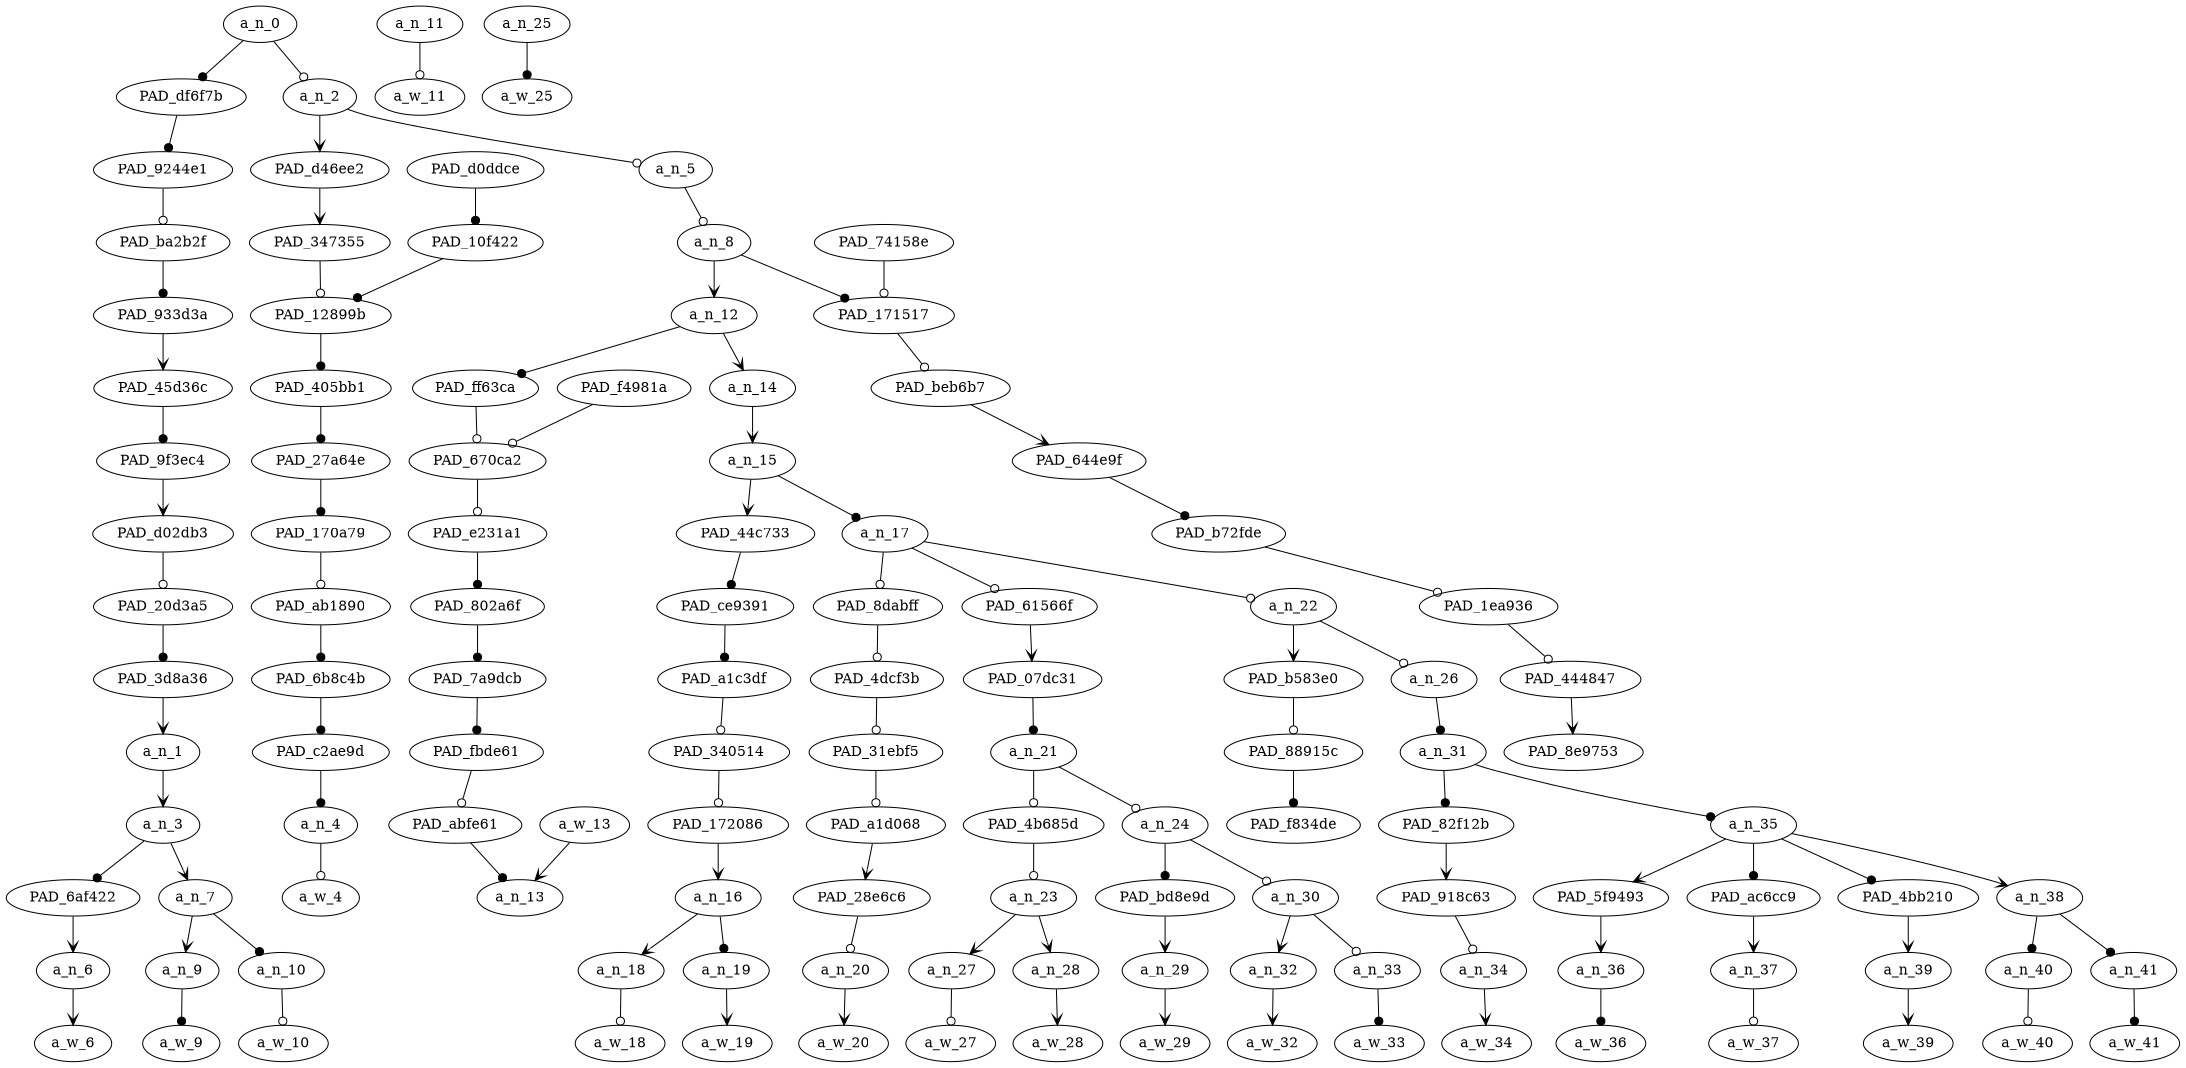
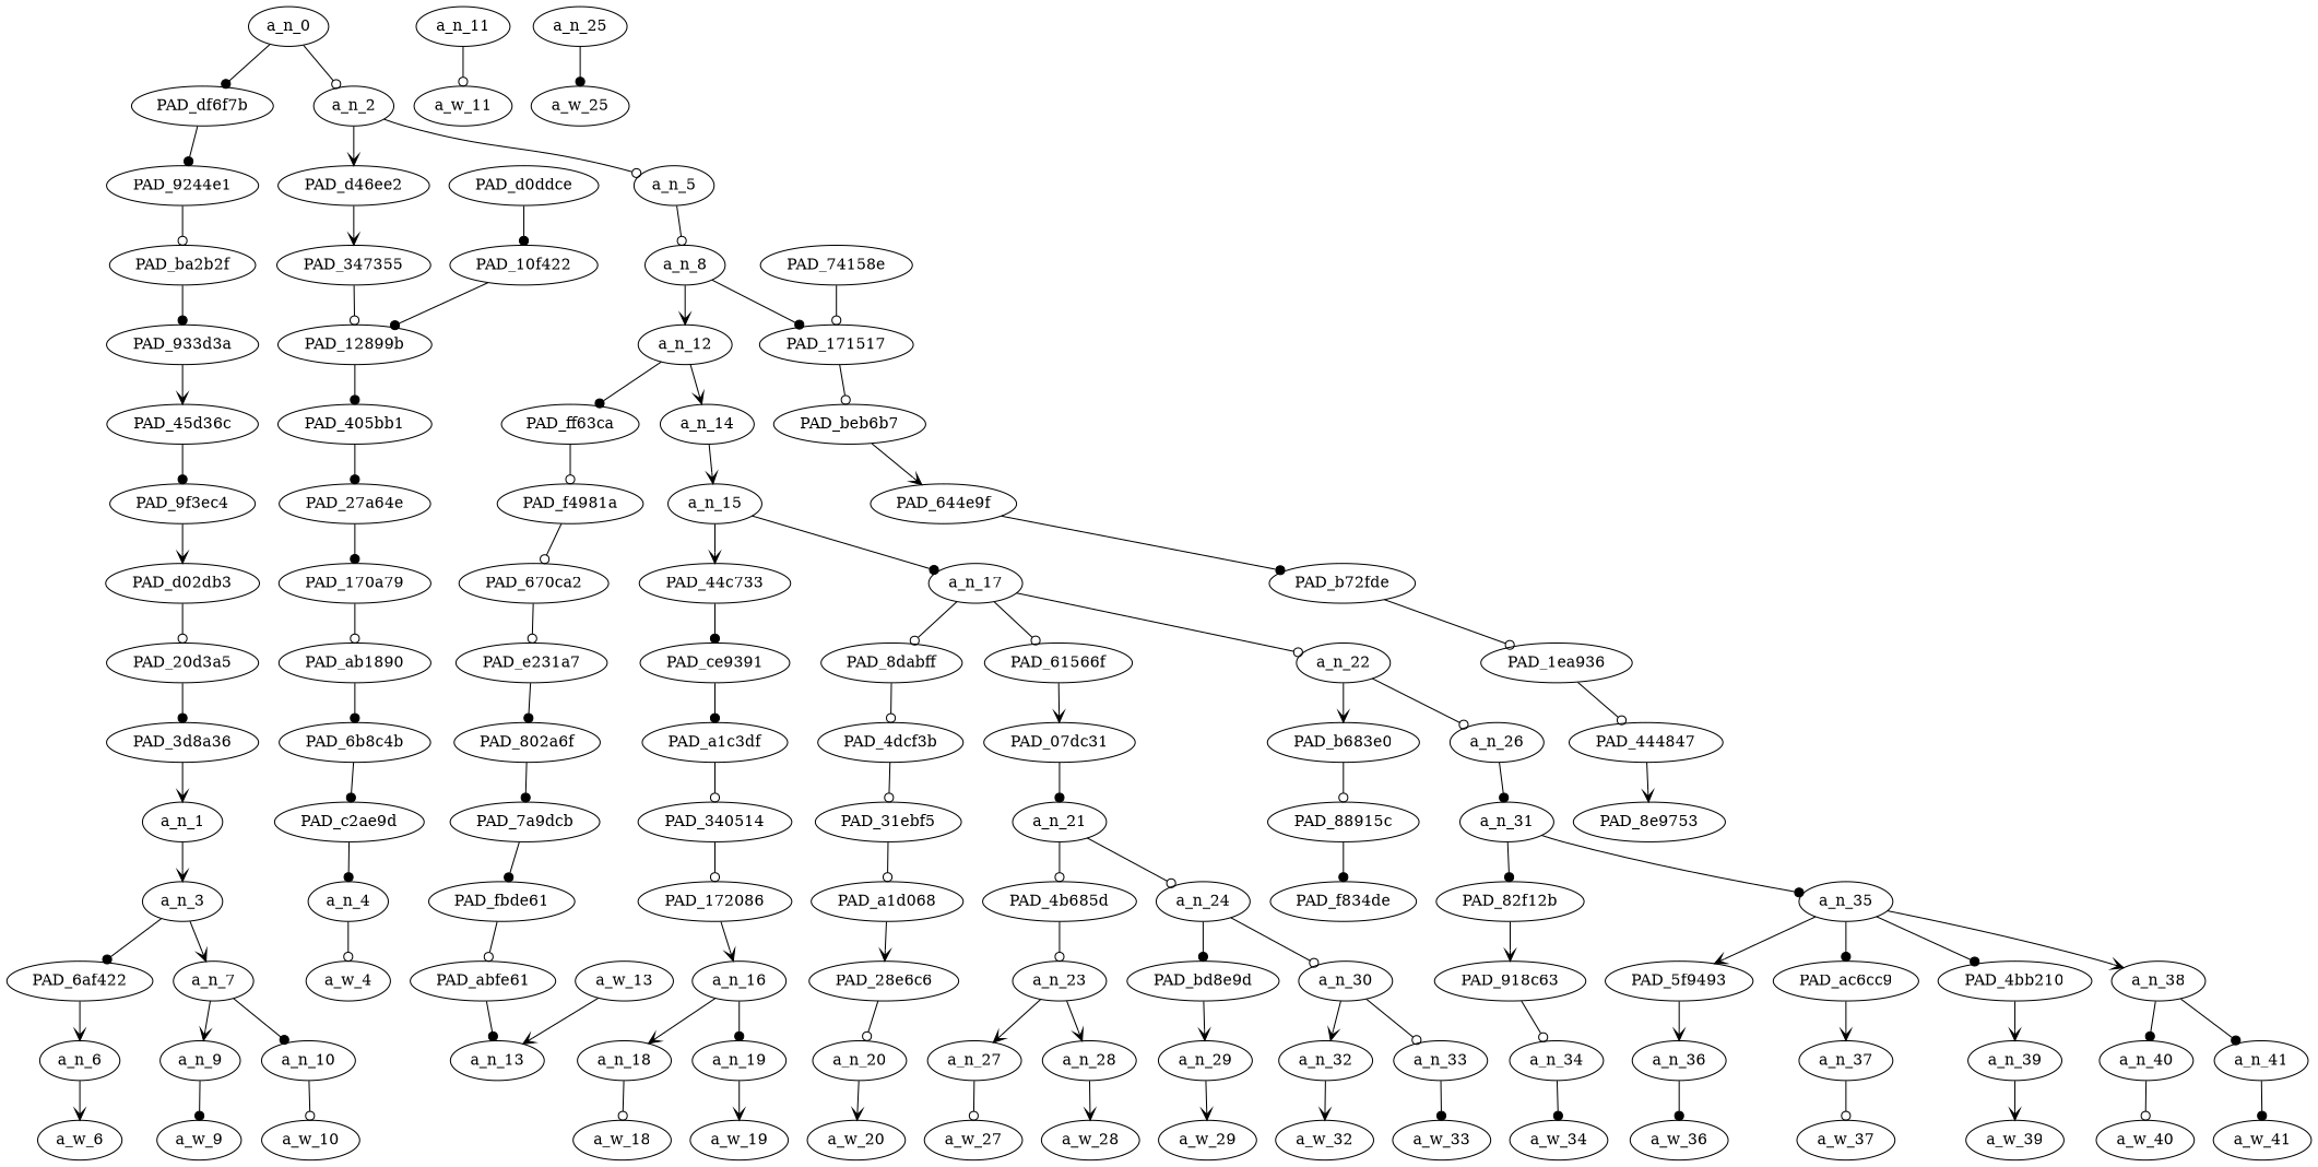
  strict digraph {
    node [div_dir=1 index=0 level=1 text_span="[3]" value=0.14844165]
    edge [arrowhead=dot]
    a_n_0 [level=14 text_span="[0, 1, 2, 3, 4, 5, 6, 7, 8, 9, 10, 11, 12, 13, 14, 15, 16, 17, 18, 19, 20]" value=0.99999998]
    PAD_df6f7b [level=13 text_span="[0, 1, 2]" value=0.13755040]
    a_n_2 [index=1 level=13 text_span="[3, 4, 5, 6, 7, 8, 9, 10, 11, 12, 13, 14, 15, 16, 17, 18, 19, 20]" value=0.86120236]
    PAD_9244e1 [level=12 text_span="[0, 1, 2]" value=0.13755040]
    PAD_d46ee2 [index=1 level=12]
    a_n_5 [index=2 level=12 text_span="[4, 5, 6, 7, 8, 9, 10, 11, 12, 13, 14, 15, 16, 17, 18, 19, 20]" value=0.71158621]
    PAD_ba2b2f [level=11 text_span="[0, 1, 2]" value=0.13755040]
    PAD_347355 [index=1 level=11]
    a_n_8 [index=2 level=11 text_span="[4, 5, 6, 7, 8, 9, 10, 11, 12, 13, 14, 15, 16, 17, 18, 19, 20]" value=0.71067042]
    PAD_933d3a [level=10 text_span="[0, 1, 2]" value=0.13755040]
    PAD_45d36c [level=9 text_span="[0, 1, 2]" value=0.13755040]
    PAD_9f3ec4 [level=8 text_span="[0, 1, 2]" value=0.13755040]
    PAD_d02db3 [level=7 text_span="[0, 1, 2]" value=0.13755040]
    PAD_20d3a5 [level=6 text_span="[0, 1, 2]" value=0.13755040]
    PAD_3d8a36 [level=5 text_span="[0, 1, 2]" value=0.13755040]
    a_n_1 [level=4 text_span="[0, 1, 2]" value=0.13755040]
    a_n_3 [level=3 text_span="[0, 1, 2]" value=0.13712992]
    PAD_6af422 [level=2 text_span="[0]" value=0.04634159]
    a_n_7 [index=1 level=2 text_span="[1, 2]" value=0.09036785]
    a_n_6 [text_span="[0]" value=0.04634159]
    a_n_9 [index=1 text_span="[1]" value=0.04458476]
    a_n_10 [index=2 text_span="[2]" value=0.04547382]
    a_w_6 [div_dir=0 level=0 text_span="[0]" value=fuck]
    a_w_9 [div_dir=0 index=1 level=0 text_span="[1]" value=off]
    a_w_10 [div_dir=0 index=2 level=0 text_span="[2]" value=you]
    PAD_12899b [index=1 level=8]
    a_n_12 [index=3 level=10 text_span="[5, 6, 7, 8, 9, 10, 11, 12, 13, 14, 15, 16, 17, 18, 19, 20]" value=0.66427502]
    PAD_171517 [index=2 level=9 text_span="[4]" value=0.04547961]
    PAD_d0ddce [index=1 level=10]
    PAD_10f422 [index=1 level=9]
    PAD_405bb1 [index=1 level=7]
    PAD_27a64e [index=1 level=6]
    PAD_170a79 [index=1 level=5]
    PAD_ab1890 [index=1 level=4]
    PAD_6b8c4b [index=1 level=3]
    PAD_c2ae9d [index=2 level=2]
    a_n_4 [index=3]
    a_w_4 [div_dir=0 index=3 level=0 value=nigger]
    PAD_74158e [index=2 level=10 text_span="[4]" value=0.04547961]
    PAD_ff63ca [index=3 level=9 text_span="[5]" value=0.05120797]
    a_n_14 [index=4 level=9 text_span="[6, 7, 8, 9, 10, 11, 12, 13, 14, 15, 16, 17, 18, 19, 20]" value=0.61218858]
    PAD_beb6b7 [index=2 level=8 text_span="[4]" value=0.04547961]
    PAD_f4981a [index=3 level=8 text_span="[5]" value=0.05120797]
    a_n_15 [index=4 level=8 text_span="[6, 7, 8, 9, 10, 11, 12, 13, 14, 15, 16, 17, 18, 19, 20]" value=0.61139950]
    PAD_644e9f [index=2 level=7 text_span="[4]" value=0.04547961]
    PAD_b72fde [index=2 level=6 text_span="[4]" value=0.04547961]
    PAD_1ea936 [index=2 level=5 text_span="[4]" value=0.04547961]
    PAD_444847 [index=2 level=4 text_span="[4]" value=0.04547961]
    PAD_8e9753 [index=2 level=3 text_span="[4]" value=0.04547961]
    a_n_11 [index=4 text_span="[4]" value=0.04547961]
    a_w_11 [div_dir=0 index=4 level=0 text_span="[4]" value=loving]
    PAD_670ca2 [index=3 level=7 text_span="[5]" value=0.05120797]
    PAD_44c733 [index=4 level=7 text_span="[6, 7]" value=0.06373464]
    a_n_17 [index=5 level=7 text_span="[8, 9, 10, 11, 12, 13, 14, 15, 16, 17, 18, 19, 20]" value=0.54687577]
-   PAD_e231a7 [index=3 level=6 text_span="[5]" value=0.05120797 label=PAD_e231a1]
+   PAD_e231a7 [index=3 level=6 text_span="[5]" value=0.05120797]
    PAD_802a6f [index=3 level=5 text_span="[5]" value=0.05120797]
    PAD_7a9dcb [index=3 level=4 text_span="[5]" value=0.05120797]
    PAD_fbde61 [index=3 level=3 text_span="[5]" value=0.05120797]
    PAD_abfe61 [index=4 level=2 text_span="[5]" value=0.05120797]
    a_n_13 [index=5 text_span="[5]" value=0.05120797]
    a_w_13 [div_dir=0 index=5 level=0 text_span="[5]" value=whore]
    PAD_ce9391 [index=4 level=6 text_span="[6, 7]" value=0.06373464]
    PAD_8dabff [index=5 level=6 text_span="[8]" value=0.02697172]
    PAD_61566f [index=6 level=6 text_span="[9, 10, 11, 12, 13]" value=0.15179505]
    a_n_22 [index=7 level=6 text_span="[14, 15, 16, 17, 18, 19, 20]" value=0.36740551]
    PAD_a1c3df [index=4 level=5 text_span="[6, 7]" value=0.06373464]
    PAD_4dcf3b [index=5 level=5 text_span="[8]" value=0.02697172]
    PAD_07dc31 [index=6 level=5 text_span="[9, 10, 11, 12, 13]" value=0.15179505]
-   PAD_b583e0 [index=7 level=5 text_span="[14]" value=0.03257006]
+   PAD_b583e0 [index=7 level=5 text_span="[14]" value=0.03257006 label=PAD_b683e0]
    a_n_26 [index=8 level=5 text_span="[15, 16, 17, 18, 19, 20]" value=0.33417071]
    PAD_340514 [index=4 level=4 text_span="[6, 7]" value=0.06373464]
    PAD_172086 [index=4 level=3 text_span="[6, 7]" value=0.06373464]
    a_n_16 [index=5 level=2 text_span="[6, 7]" value=0.06373464]
    a_n_18 [index=6 text_span="[6]" value=0.03333564]
    a_n_19 [index=7 text_span="[7]" value=0.03002534]
    a_w_18 [div_dir=0 index=6 level=0 text_span="[6]" value=your]
    a_w_19 [div_dir=0 index=7 level=0 text_span="[7]" value=mom]
    PAD_31ebf5 [index=5 level=4 text_span="[8]" value=0.02697172]
    a_n_21 [index=6 level=4 text_span="[9, 10, 11, 12, 13]" value=0.15179505]
    PAD_88915c [index=7 level=4 text_span="[14]" value=0.03257006]
    a_n_31 [index=8 level=4 text_span="[15, 16, 17, 18, 19, 20]" value=0.33347524]
    PAD_a1d068 [index=5 level=3 text_span="[8]" value=0.02697172]
    PAD_28e6c6 [index=6 level=2 text_span="[8]" value=0.02697172]
    a_n_20 [index=8 text_span="[8]" value=0.02697172]
    a_w_20 [div_dir=0 index=8 level=0 text_span="[8]" value=need]
    PAD_4b685d [index=6 level=3 text_span="[9, 10]" value=0.05886560]
    a_n_24 [index=7 level=3 text_span="[11, 12, 13]" value=0.09265748]
    a_n_23 [index=7 level=2 text_span="[9, 10]" value=0.05886560]
    PAD_bd8e9d [div_dir=-1 index=8 level=2 text_span="[11]" value=0.03179368]
    a_n_30 [index=9 level=2 text_span="[12, 13]" value=0.06070020]
    a_n_27 [index=9 text_span="[9]" value=0.02557909]
    a_n_28 [index=10 text_span="[10]" value=0.03305487]
    a_n_29 [div_dir=-1 index=11 text_span="[11]" value=0.03179368]
    a_n_32 [index=12 text_span="[12]" value=0.02892802]
    a_n_33 [index=13 text_span="[13]" value=0.03154128]
    a_w_27 [div_dir=0 index=9 level=0 text_span="[9]" value=a]
    a_w_28 [div_dir=0 index=10 level=0 text_span="[10]" value=slap]
    a_w_29 [div_dir=0 index=11 level=0 text_span="[11]" value=upside]
    a_w_32 [div_dir=0 index=12 level=0 text_span="[12]" value=the]
    a_w_33 [div_dir=0 index=13 level=0 text_span="[13]" value=head]
    PAD_f834de [index=8 level=3 text_span="[14]" value=0.03257006]
    PAD_82f12b [index=9 level=3 text_span="[15]" value=0.04092222]
    a_n_35 [index=10 level=3 text_span="[16, 17, 18, 19, 20]" value=0.29185754]
    a_n_25 [index=14 text_span="[14]" value=0.03257006]
    a_w_25 [div_dir=0 index=14 level=0 text_span="[14]" value=for]
    PAD_918c63 [index=11 level=2 text_span="[15]" value=0.04092222]
    PAD_5f9493 [index=12 level=2 text_span="[16]" value=0.03420572]
    PAD_ac6cc9 [index=13 level=2 text_span="[17]" value=0.03333116]
    PAD_4bb210 [index=15 level=2 text_span="[20]" value=0.09676509]
    a_n_38 [index=14 level=2 text_span="[18, 19]" value=0.12687092]
    a_n_34 [index=15 text_span="[15]" value=0.04092222]
    a_n_36 [index=16 text_span="[16]" value=0.03420572]
    a_n_37 [index=17 text_span="[17]" value=0.03333116]
    a_n_39 [index=20 text_span="[20]" value=0.09676509]
    a_n_40 [index=18 text_span="[18]" value=0.06612649]
    a_n_41 [index=19 text_span="[19]" value=0.06001080]
    a_w_34 [div_dir=0 index=15 level=0 text_span="[15]" value=boring]
    a_w_36 [div_dir=0 index=16 level=0 text_span="[16]" value=such]
    a_w_37 [div_dir=0 index=17 level=0 text_span="[17]" value=a1]
    a_w_39 [div_dir=0 index=20 level=0 text_span="[20]" value=pansy]
    a_w_40 [div_dir=0 index=18 level=0 text_span="[18]" value=chicken]
    a_w_41 [div_dir=0 index=19 level=0 text_span="[19]" value=shit]
    a_n_0 -> PAD_df6f7b
    a_n_0 -> a_n_2 [arrowhead=odot]
    PAD_df6f7b -> PAD_9244e1
    a_n_2 -> PAD_d46ee2 [arrowhead=vee]
    a_n_2 -> a_n_5 [arrowhead=odot]
    PAD_9244e1 -> PAD_ba2b2f [arrowhead=odot]
    PAD_d46ee2 -> PAD_347355 [arrowhead=vee]
    a_n_5 -> a_n_8 [arrowhead=odot]
    PAD_ba2b2f -> PAD_933d3a
    PAD_347355 -> PAD_12899b [arrowhead=odot]
    a_n_8 -> a_n_12 [arrowhead=vee]
    a_n_8 -> PAD_171517
    PAD_933d3a -> PAD_45d36c [arrowhead=vee]
    PAD_45d36c -> PAD_9f3ec4
    PAD_9f3ec4 -> PAD_d02db3 [arrowhead=vee]
    PAD_d02db3 -> PAD_20d3a5 [arrowhead=odot]
    PAD_20d3a5 -> PAD_3d8a36
    PAD_3d8a36 -> a_n_1 [arrowhead=vee]
    a_n_1 -> a_n_3 [arrowhead=vee]
    a_n_3 -> PAD_6af422
    a_n_3 -> a_n_7 [arrowhead=vee]
    PAD_6af422 -> a_n_6 [arrowhead=vee]
    a_n_7 -> a_n_9 [arrowhead=vee]
    a_n_7 -> a_n_10
    a_n_6 -> a_w_6 [arrowhead=vee]
    a_n_9 -> a_w_9
    a_n_10 -> a_w_10 [arrowhead=odot]
    PAD_12899b -> PAD_405bb1
    a_n_12 -> PAD_ff63ca
    a_n_12 -> a_n_14 [arrowhead=vee]
    PAD_171517 -> PAD_beb6b7 [arrowhead=odot]
    PAD_d0ddce -> PAD_10f422
    PAD_10f422 -> PAD_12899b
    PAD_405bb1 -> PAD_27a64e
    PAD_27a64e -> PAD_170a79
    PAD_170a79 -> PAD_ab1890 [arrowhead=odot]
    PAD_ab1890 -> PAD_6b8c4b
    PAD_6b8c4b -> PAD_c2ae9d
    PAD_c2ae9d -> a_n_4
    a_n_4 -> a_w_4 [arrowhead=odot]
    PAD_74158e -> PAD_171517 [arrowhead=odot]
-   PAD_ff63ca -> PAD_670ca2 [arrowhead=odot]
+   PAD_ff63ca -> PAD_f4981a [arrowhead=odot]
    a_n_14 -> a_n_15 [arrowhead=vee]
    PAD_beb6b7 -> PAD_644e9f [arrowhead=vee]
    PAD_f4981a -> PAD_670ca2 [arrowhead=odot]
    a_n_15 -> PAD_44c733 [arrowhead=vee]
    a_n_15 -> a_n_17
    PAD_644e9f -> PAD_b72fde
    PAD_b72fde -> PAD_1ea936 [arrowhead=odot]
    PAD_1ea936 -> PAD_444847 [arrowhead=odot]
    PAD_444847 -> PAD_8e9753 [arrowhead=vee]
    a_n_11 -> a_w_11 [arrowhead=odot]
    PAD_670ca2 -> PAD_e231a7 [arrowhead=odot]
    PAD_44c733 -> PAD_ce9391
    a_n_17 -> PAD_8dabff [arrowhead=odot]
    a_n_17 -> PAD_61566f [arrowhead=odot]
    a_n_17 -> a_n_22 [arrowhead=odot]
    PAD_e231a7 -> PAD_802a6f
    PAD_802a6f -> PAD_7a9dcb
    PAD_7a9dcb -> PAD_fbde61
    PAD_fbde61 -> PAD_abfe61 [arrowhead=odot]
    PAD_abfe61 -> a_n_13
    a_w_13 -> a_n_13 [arrowhead=vee]
    PAD_ce9391 -> PAD_a1c3df
    PAD_8dabff -> PAD_4dcf3b [arrowhead=odot]
    PAD_61566f -> PAD_07dc31 [arrowhead=vee]
    a_n_22 -> PAD_b583e0 [arrowhead=vee]
    a_n_22 -> a_n_26 [arrowhead=odot]
    PAD_a1c3df -> PAD_340514 [arrowhead=odot]
    PAD_4dcf3b -> PAD_31ebf5 [arrowhead=odot]
    PAD_07dc31 -> a_n_21
    PAD_b583e0 -> PAD_88915c [arrowhead=odot]
    a_n_26 -> a_n_31
    PAD_340514 -> PAD_172086 [arrowhead=odot]
    PAD_172086 -> a_n_16 [arrowhead=vee]
    a_n_16 -> a_n_18 [arrowhead=vee]
    a_n_16 -> a_n_19
    a_n_18 -> a_w_18 [arrowhead=odot]
    a_n_19 -> a_w_19 [arrowhead=vee]
    PAD_31ebf5 -> PAD_a1d068 [arrowhead=odot]
    a_n_21 -> PAD_4b685d [arrowhead=odot]
    a_n_21 -> a_n_24 [arrowhead=odot]
    PAD_88915c -> PAD_f834de
    a_n_31 -> PAD_82f12b
    a_n_31 -> a_n_35
    PAD_a1d068 -> PAD_28e6c6 [arrowhead=vee]
    PAD_28e6c6 -> a_n_20 [arrowhead=odot]
    a_n_20 -> a_w_20 [arrowhead=vee]
    PAD_4b685d -> a_n_23 [arrowhead=odot]
    a_n_24 -> PAD_bd8e9d
    a_n_24 -> a_n_30 [arrowhead=odot]
    a_n_23 -> a_n_27 [arrowhead=vee]
    a_n_23 -> a_n_28 [arrowhead=vee]
    PAD_bd8e9d -> a_n_29 [arrowhead=vee]
    a_n_30 -> a_n_32 [arrowhead=vee]
    a_n_30 -> a_n_33 [arrowhead=odot]
    a_n_27 -> a_w_27 [arrowhead=odot]
    a_n_28 -> a_w_28 [arrowhead=vee]
    a_n_29 -> a_w_29 [arrowhead=vee]
    a_n_32 -> a_w_32 [arrowhead=vee]
    a_n_33 -> a_w_33
    PAD_82f12b -> PAD_918c63 [arrowhead=vee]
    a_n_35 -> PAD_5f9493 [arrowhead=vee]
    a_n_35 -> PAD_ac6cc9
    a_n_35 -> PAD_4bb210
    a_n_35 -> a_n_38 [arrowhead=vee]
    a_n_25 -> a_w_25
    PAD_918c63 -> a_n_34 [arrowhead=odot]
    PAD_5f9493 -> a_n_36 [arrowhead=vee]
    PAD_ac6cc9 -> a_n_37 [arrowhead=vee]
    PAD_4bb210 -> a_n_39 [arrowhead=vee]
    a_n_38 -> a_n_40
    a_n_38 -> a_n_41
-   a_n_34 -> a_w_34 [arrowhead=vee]
+   a_n_34 -> a_w_34
    a_n_36 -> a_w_36
    a_n_37 -> a_w_37 [arrowhead=odot]
    a_n_39 -> a_w_39 [arrowhead=vee]
    a_n_40 -> a_w_40 [arrowhead=odot]
    a_n_41 -> a_w_41
  }
